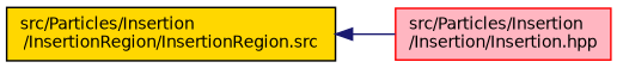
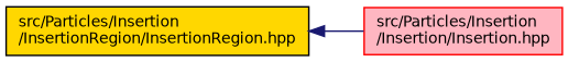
  digraph {
    rankdir=LR
    node [fontname=Helvetica fontsize=10 shape=record style=filled]
-   n1 [color=black fillcolor=gold fontcolor=black height=0.2 label="src/Particles/Insertion\l/InsertionRegion/InsertionRegion.src" width=0.4]
+   n1 [color=black fillcolor=gold fontcolor=black height=0.2 label="src/Particles/Insertion\l/InsertionRegion/InsertionRegion.hpp" width=0.4]
    n2 [color=red fillcolor=lightpink height=0.2 label="src/Particles/Insertion\l/Insertion/Insertion.hpp" width=0.4]
    n1 -> n2 [color=midnightblue dir=back fontname=Helvetica fontsize=10 labelfontname=Helvetica labelfontsize=10 style=solid]
  }
